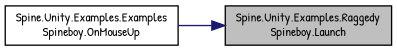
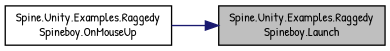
  digraph {
    rankdir=RL
    fontname="Patrick Hand"
    node [color=black fontname="Patrick Hand" fontsize=10 shape=record style=filled]
    n1 [fillcolor=grey75 fontcolor=black height=0.2 label="Spine.Unity.Examples.Raggedy\lSpineboy.Launch" width=0.4]
-   n2 [fillcolor=white height=0.2 label="Spine.Unity.Examples.Examples\lSpineboy.OnMouseUp" width=0.4]
+   n2 [fillcolor=white height=0.2 label="Spine.Unity.Examples.Raggedy\lSpineboy.OnMouseUp" width=0.4]
    n1 -> n2 [color=midnightblue dir=back fontname="Patrick Hand" fontsize=10 labelfontname=Helvetica labelfontsize=10 style=solid]
  }
